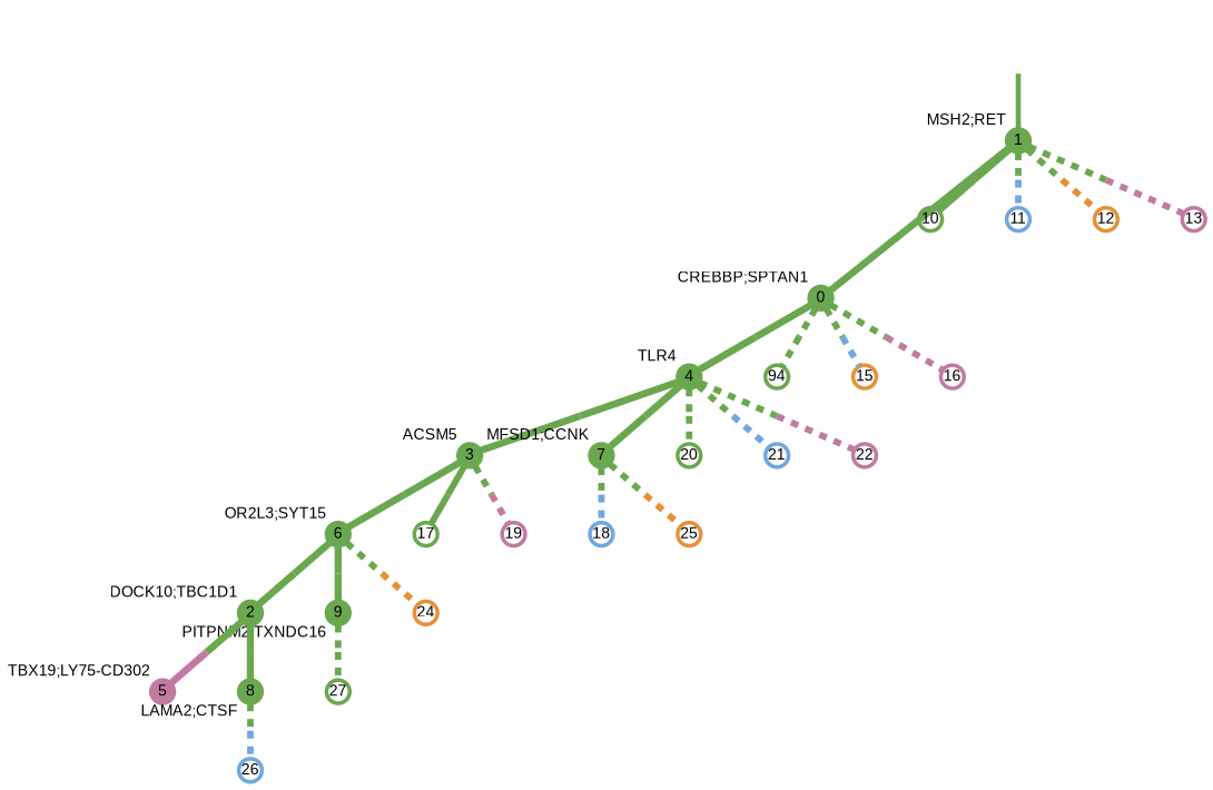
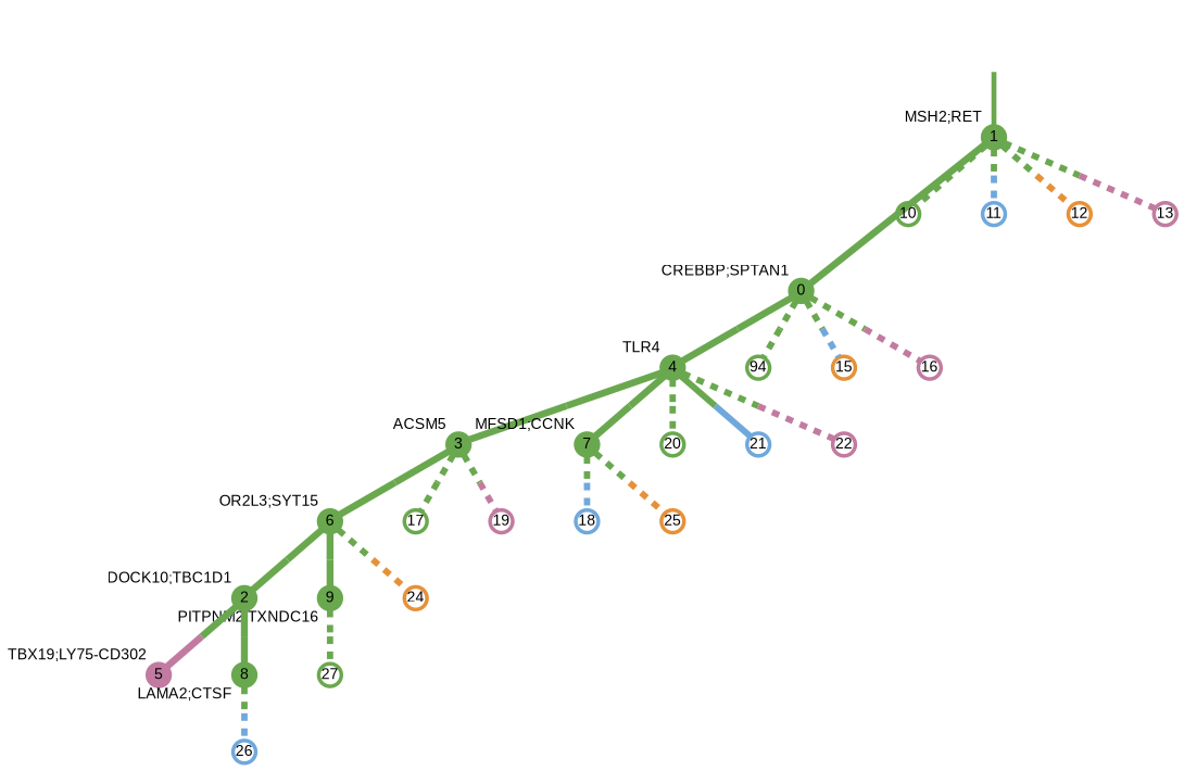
  strict digraph {
    forcelabels=true
    nodesep=0.7
    rankdir=TB
    ranksep=0.6
    splines=false
    node [color="#6aa84fff" fillcolor="#6aa84fff" fixedsize=true fontname=Arial fontsize="12pt" penwidth=3 shape=circle style=solid]
    edge [arrowsize=0 color="#6aa84fff;0.5:#6aa84fff" minlen=1.0005098581314087 penwidth=5 style=dashed]
    0 [height=0.25 style=filled xlabel="CREBBP;SPTAN1"]
    4 [height=0.25 style=filled xlabel=TLR4]
    n3 [height=0.25 label=94]
    15 [color="#e69138ff" fillcolor="#6fa8dcff" height=0.25]
    16 [color="#c27ba0ff" fillcolor="#c27ba0ff" height=0.25]
    3 [height=0.25 style=filled xlabel=ACSM5]
    7 [height=0.25 style=filled xlabel="MFSD1;CCNK"]
    20 [height=0.25]
    21 [color="#6fa8dcff" fillcolor="#6fa8dcff" height=0.25]
    22 [color="#c27ba0ff" fillcolor="#c27ba0ff" height=0.25]
    6 [height=0.25 style=filled xlabel="OR2L3;SYT15"]
    17 [height=0.25]
    19 [color="#c27ba0ff" fillcolor="#c27ba0ff" height=0.25]
    18 [color="#6fa8dcff" fillcolor="#6fa8dcff" height=0.25]
    25 [color="#e69138ff" fillcolor="#e69138ff" height=0.25]
    1 [height=0.25 style=filled xlabel="MSH2;RET"]
    10 [height=0.25]
    11 [color="#6fa8dcff" fillcolor="#6fa8dcff" height=0.25]
    12 [color="#e69138ff" fillcolor="#e69138ff" height=0.25]
    13 [color="#c27ba0ff" fillcolor="#c27ba0ff" height=0.25]
    2 [height=0.25 style=filled xlabel="DOCK10;TBC1D1"]
    5 [color="#c27ba0ff" fillcolor="#c27ba0ff" height=0.25 style=filled xlabel="TBX19;LY75-CD302"]
    8 [height=0.25 style=filled xlabel="LAMA2;CTSF"]
    26 [color="#6fa8dcff" fillcolor="#6fa8dcff" height=0.25]
    9 [height=0.25 style=filled xlabel="PITPNM2;TXNDC16"]
    24 [color="#e69138ff" fillcolor="#e69138ff" height=0.25]
    27 [height=0.25]
    normal [style=invis xlabel="MSH2;RET" color="" fillcolor="" fixedsize="" fontname="" fontsize="" shape=""]
    0 -> 4 [minlen=1.0071380138397217 penwidth=5.5 style=solid]
    0 -> n3
    0 -> 15 [color="#6aa84fff;0.5:#6fa8dcff"]
    0 -> 16 [color="#6aa84fff;0.5:#c27ba0ff"]
    4 -> 3 [minlen=1.0010197162628174 penwidth=5.5 style=solid]
    4 -> 7 [minlen=1.008157730102539 penwidth=5.5 style=solid]
    4 -> 20
-   4 -> 21 [color="#6aa84fff;0.5:#6fa8dcff"]
+   4 -> 21 [color="#6aa84fff;0.5:#6fa8dcff" style=solid]
    4 -> 22 [color="#6aa84fff;0.5:#c27ba0ff"]
    3 -> 6 [minlen=1.013256311416626 penwidth=5.5 style=solid]
-   3 -> 17 [style=solid]
+   3 -> 17
    3 -> 19 [color="#6aa84fff;0.5:#c27ba0ff"]
    7 -> 18 [color="#6aa84fff;0.5:#6fa8dcff"]
    7 -> 25 [color="#6aa84fff;0.5:#e69138ff"]
    6 -> 2 [minlen=1.0030591487884521 penwidth=5.5 style=solid]
    6 -> 9 [minlen=1.0040788650512695 penwidth=5.5 style=solid]
    6 -> 24 [color="#6aa84fff;0.5:#e69138ff"]
    1 -> 0 [minlen=2.5 penwidth=5.5 style=solid]
-   1 -> 10 [style=solid]
+   1 -> 10
    1 -> 11 [color="#6aa84fff;0.5:#6fa8dcff"]
    1 -> 12 [color="#6aa84fff;0.5:#e69138ff"]
    1 -> 13 [color="#6aa84fff;0.5:#c27ba0ff"]
    2 -> 5 [color="#6aa84fff;0.5:#c27ba0ff" minlen=1.008157730102539 penwidth=5.5 style=solid]
    2 -> 8 [minlen=1.008157730102539 penwidth=5.5 style=solid]
    8 -> 26 [color="#6aa84fff;0.5:#6fa8dcff"]
    9 -> 27
    normal -> 1 [color="#6aa84fff" penwidth=4 style=solid minlen=""]
  }
